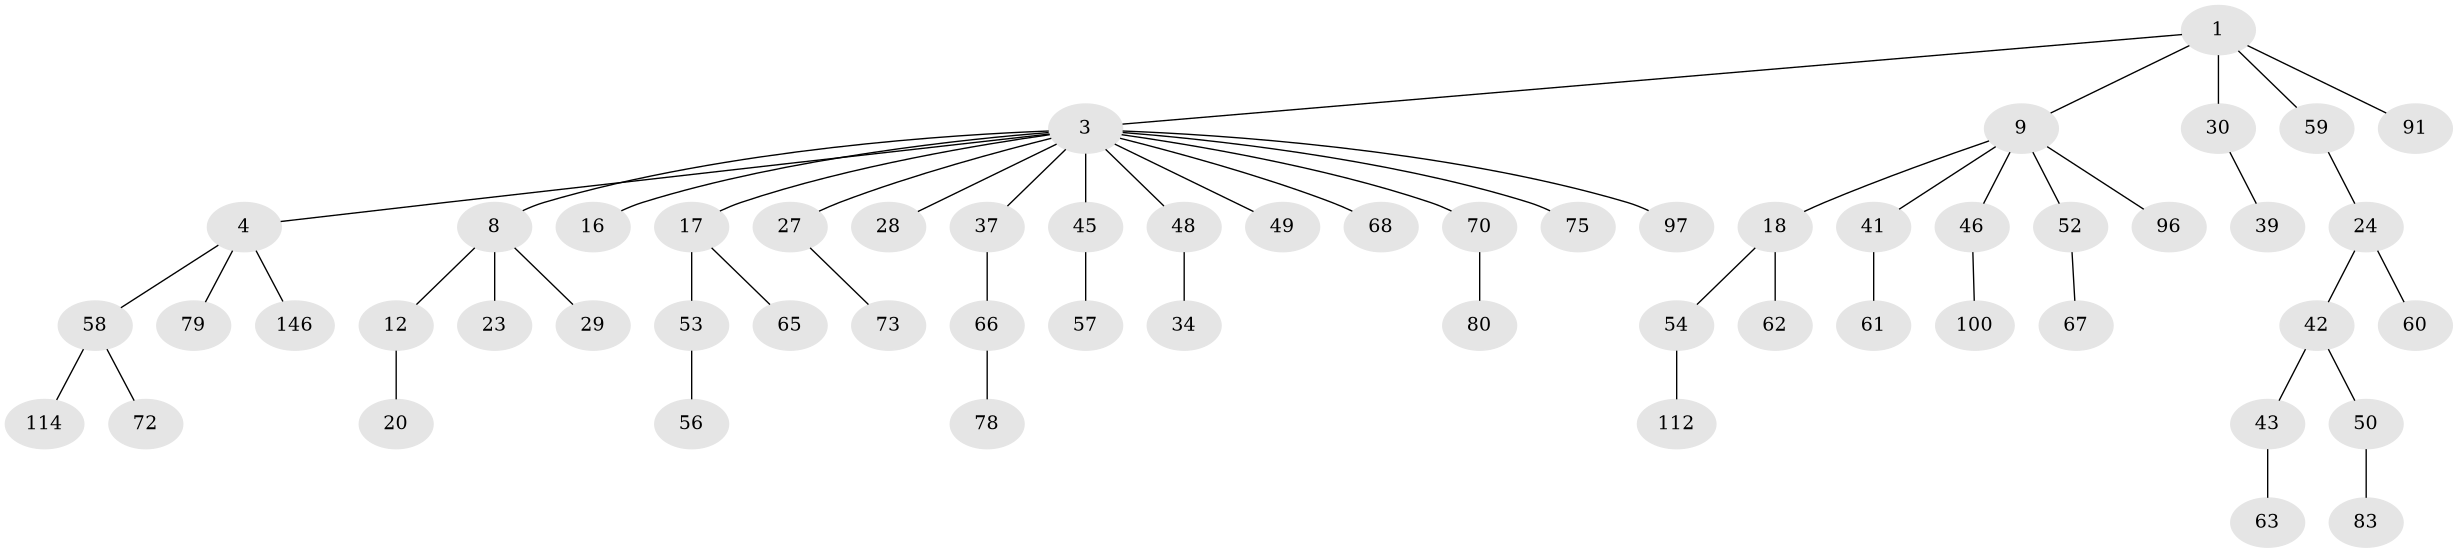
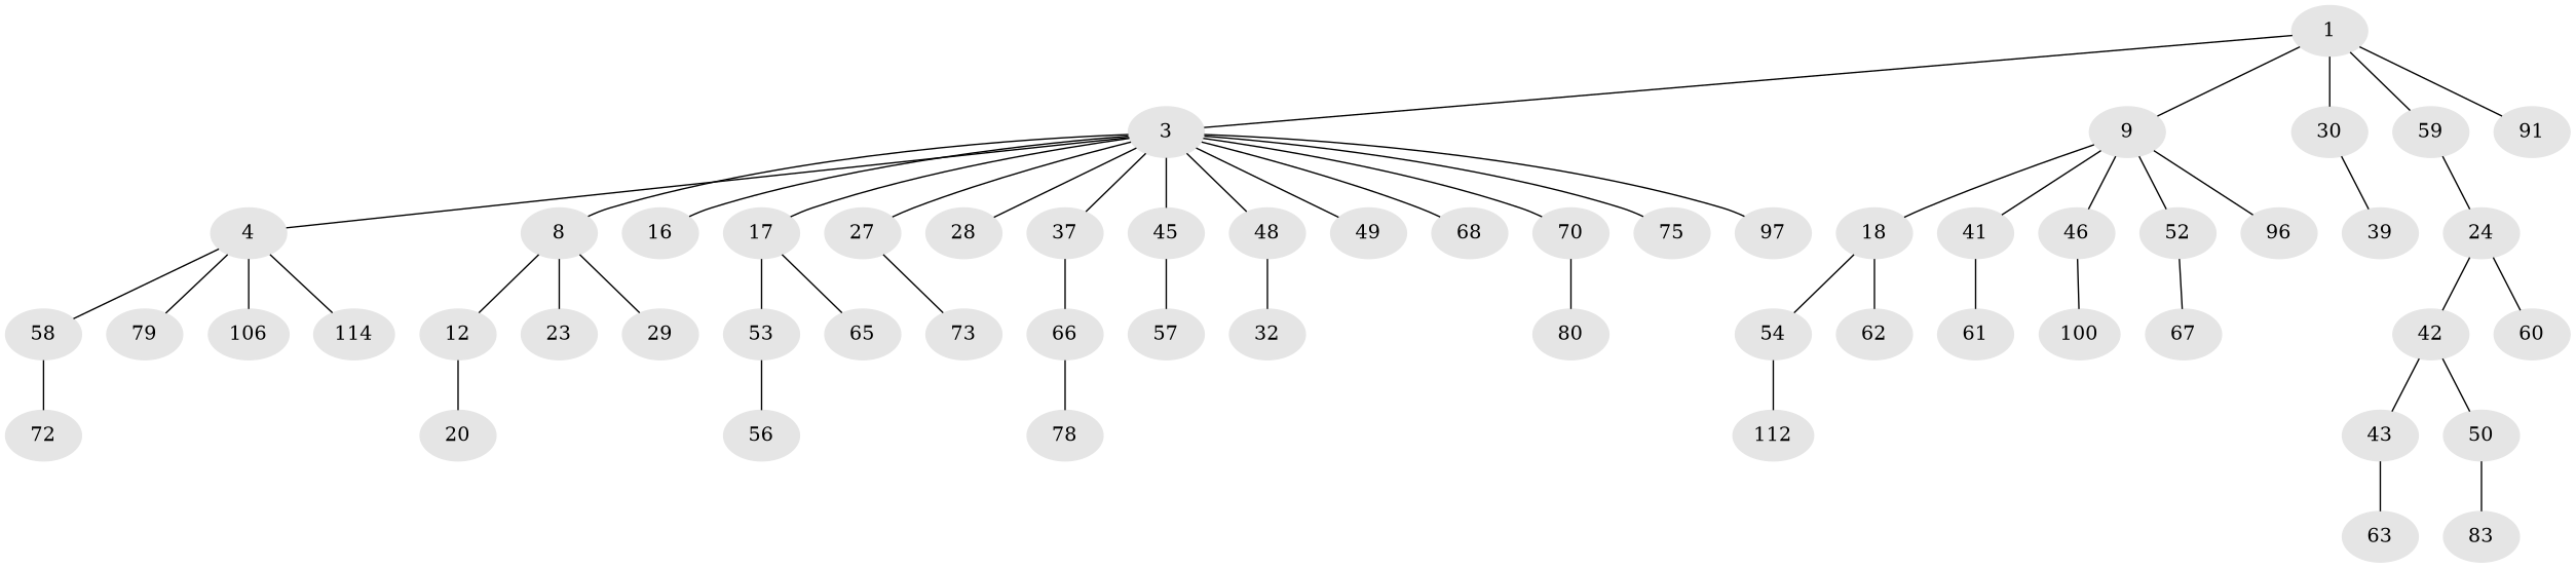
  graph {
    node [color=gray90 style=filled]
    1 [super="+2+6"]
    3 [super="+7+5"]
    9 [super="+11"]
    30 [super="+35"]
    59
    91
    4 [super="+10"]
    8
    16 [super="+108"]
    17 [super="+19+34+33"]
    27 [super="+47"]
    28
    37 [super="+101"]
    45 [super="+64"]
    48
    49
    68 [super="+103"]
    70 [super="+76"]
    n19 [label=75]
    n20 [label=97]
    18 [super="+81+26"]
    41
    46 [super="+79"]
    52
    96 [super="+110"]
    24 [super="+88+36"]
    42 [super="+77"]
    60
    39
    58
    n31 [label=79 super="+104"]
-   106 [label=146]
+   106
    114
    12
    23 [super="+92"]
    29 [super="+97+89+71"]
    53 [super="+69+105"]
    65
    73 [super="+90"]
    66 [super="+75"]
    57
-   32 [label=34]
+   32
    80
    72 [super="+85"]
    20
    54
    62 [super="+87"]
    61
    100
    67
    56
    112
    43
    50
    78 [super="+84"]
    63
    83
    1 -- 3
    1 -- 9
    1 -- 30
    1 -- 59
    1 -- 91
    3 -- 4
    3 -- 8
    3 -- 16
    3 -- 17
    3 -- 27
    3 -- 28
    3 -- 37
    3 -- 45
    3 -- 48
    3 -- 49
    3 -- 68
    3 -- 70
    3 -- n19
    3 -- n20
    9 -- 18
    9 -- 41
    9 -- 46
    9 -- 52
    9 -- 96
    30 -- 39
    59 -- 24
    4 -- 58
    4 -- n31
    4 -- 106
-   58 -- 114
+   4 -- 114
    8 -- 12
    8 -- 23
    8 -- 29
    17 -- 53
    17 -- 65
    27 -- 73
    37 -- 66
    45 -- 57
    48 -- 32
    70 -- 80
    18 -- 54
    18 -- 62
    41 -- 61
    46 -- 100
    52 -- 67
    24 -- 42
    24 -- 60
    42 -- 43
    42 -- 50
    58 -- 72
    12 -- 20
    53 -- 56
    66 -- 78
    54 -- 112
    43 -- 63
    50 -- 83
  }
